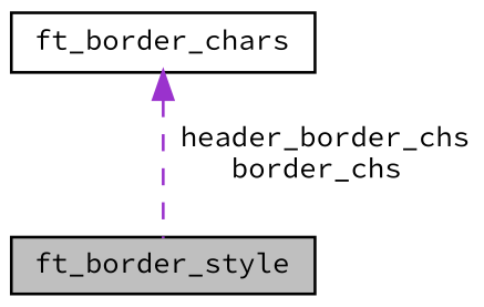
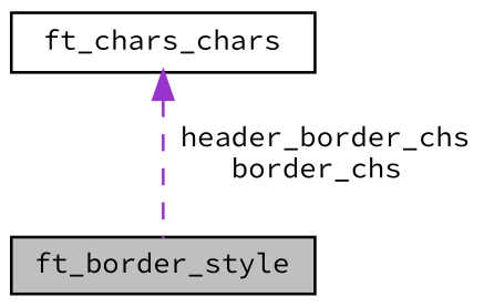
  digraph {
    fontname="Source Code Pro"
    node [color=black fontname="Source Code Pro" fontsize=10 shape=record style=filled]
    n1 [fillcolor=grey75 fontcolor=black height=0.2 label=ft_border_style width=0.4]
-   n2 [fillcolor=white height=0.2 label=ft_border_chars width=0.4]
+   n2 [fillcolor=white height=0.2 label=ft_chars_chars width=0.4]
    n2 -> n1 [color=darkorchid3 dir=back fontname="Source Code Pro" fontsize=10 label=" header_border_chs\nborder_chs" labelfontname=Helvetica labelfontsize=10 style=dashed]
  }
